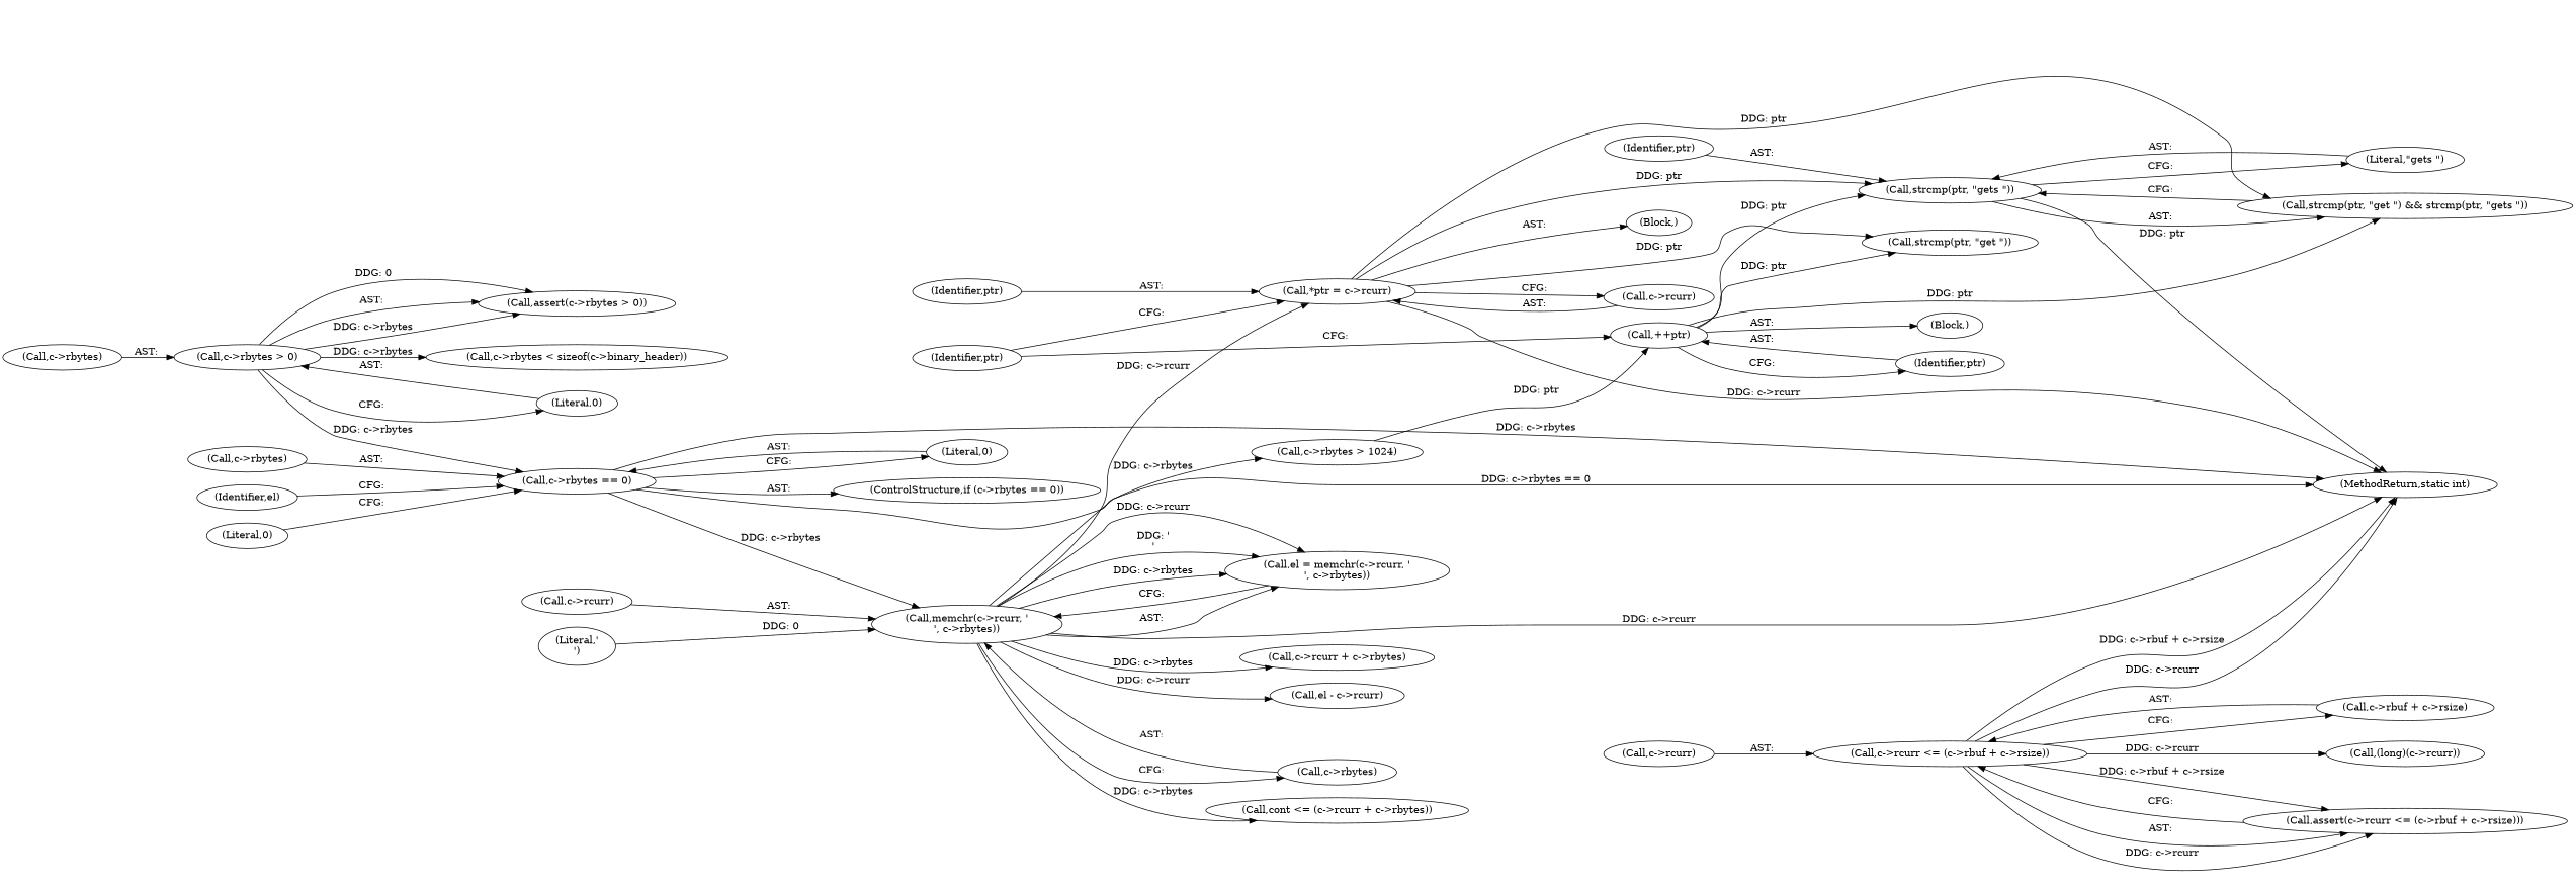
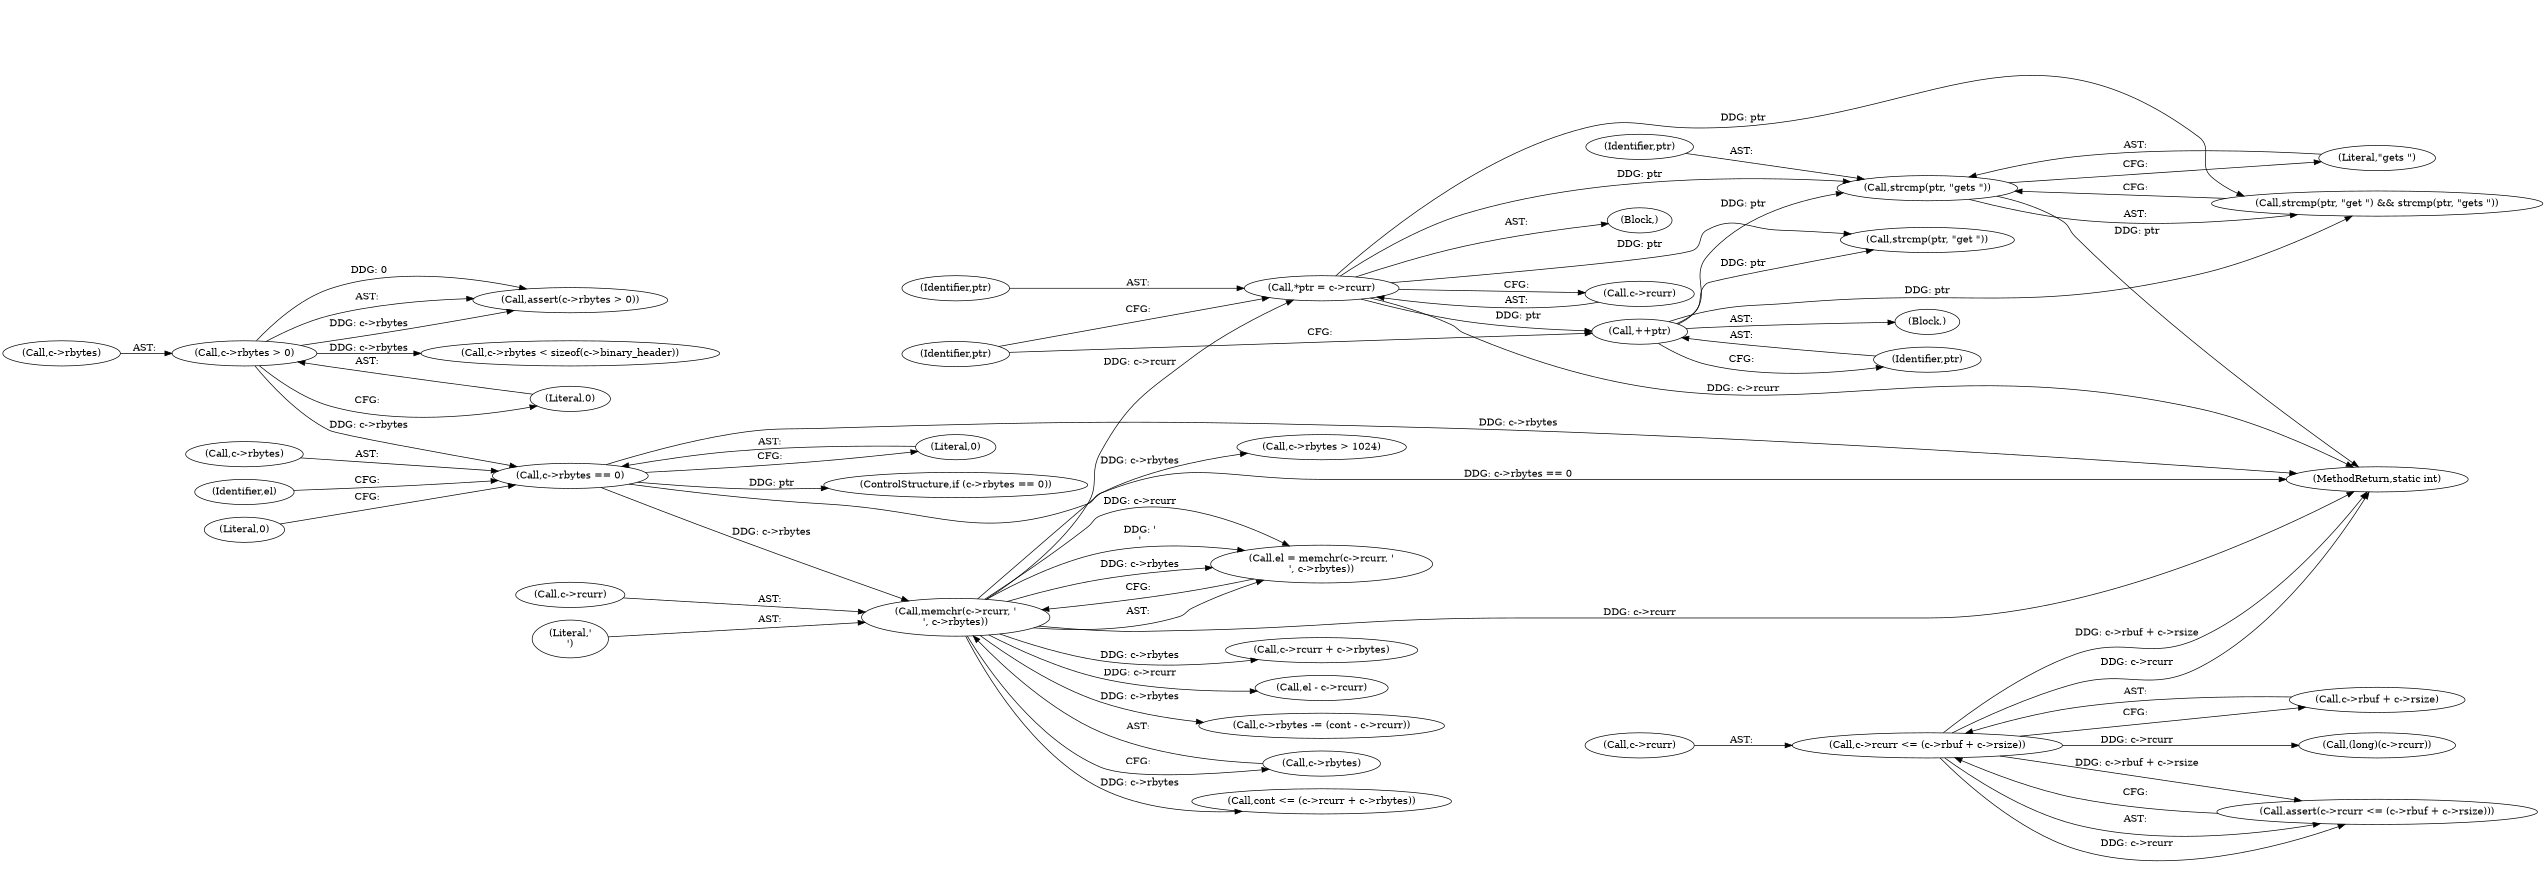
  digraph {
    rankdir=LR
    n1 [label="(Call,strcmp(ptr, \"gets \"))"]
    n2 [label="(MethodReturn,static int)"]
    n3 [label="(Literal,\"gets \")"]
    n4 [label="(Call,strcmp(ptr, \"get \") && strcmp(ptr, \"gets \"))"]
    n5 [label="(Call,++ptr)"]
    n6 [label="(Call,strcmp(ptr, \"get \"))"]
    n7 [label="(Block,)"]
    n8 [label="(Identifier,ptr)"]
    n9 [label="(Call,*ptr = c->rcurr)"]
    n10 [label="(Block,)"]
    n11 [label="(Call,c->rcurr)"]
    n12 [label="(Call,memchr(c->rcurr, '\n', c->rbytes))"]
    n13 [label="(Call,cont <= (c->rcurr + c->rbytes))"]
    n14 [label="(Call,c->rbytes > 1024)"]
    n15 [label="(Call,el = memchr(c->rcurr, '\n', c->rbytes))"]
    n16 [label="(Call,c->rcurr + c->rbytes)"]
    n17 [label="(Call,el - c->rcurr)"]
+   n18 [label="(Call,c->rbytes -= (cont - c->rcurr))"]
    n19 [label="(Call,c->rbytes)"]
    n20 [label="(Call,c->rcurr <= (c->rbuf + c->rsize))"]
    n21 [label="(Call,assert(c->rcurr <= (c->rbuf + c->rsize)))"]
    n22 [label="(Call,c->rbuf + c->rsize)"]
    n23 [label="(Call,(long)(c->rcurr))"]
    n24 [label="(Call,c->rbytes == 0)"]
    n25 [label="(Literal,0)"]
    n26 [label="(ControlStructure,if (c->rbytes == 0))"]
    n27 [label="(Call,c->rbytes > 0)"]
    n28 [label="(Literal,0)"]
    n29 [label="(Call,c->rbytes < sizeof(c->binary_header))"]
    n30 [label="(Call,assert(c->rbytes > 0))"]
    n31 [label="(Call,c->rcurr)"]
    n32 [label="(Call,c->rbytes)"]
    n33 [label="(Identifier,ptr)"]
    n34 [label="(Identifier,el)"]
    n35 [label="(Call,c->rcurr)"]
    n36 [label="(Call,c->rbytes)"]
    n37 [label="(Identifier,ptr)"]
    n38 [label="(Literal,0)"]
    n39 [label="(Identifier,ptr)"]
    n40 [label="(Literal,'\n')"]
    n1 -> n2 [label="DDG: ptr"]
    n1 -> n3 [label="CFG: "]
    n1 -> n4 [label="AST: "]
    n3 -> n1 [label="AST: "]
    n4 -> n1 [label="CFG: "]
    n5 -> n1 [label="DDG: ptr"]
    n5 -> n4 [label="DDG: ptr"]
    n5 -> n6 [label="DDG: ptr"]
    n5 -> n7 [label="AST: "]
    n5 -> n8 [label="CFG: "]
    n8 -> n5 [label="AST: "]
    n9 -> n1 [label="DDG: ptr"]
    n9 -> n2 [label="DDG: c->rcurr"]
    n9 -> n4 [label="DDG: ptr"]
-   n14 -> n5 [label="DDG: ptr"]
+   n9 -> n5 [label="DDG: ptr"]
    n9 -> n6 [label="DDG: ptr"]
    n9 -> n10 [label="AST: "]
    n9 -> n11 [label="CFG: "]
    n11 -> n9 [label="AST: "]
    n12 -> n2 [label="DDG: c->rcurr"]
    n12 -> n9 [label="DDG: c->rcurr"]
    n12 -> n13 [label="DDG: c->rbytes"]
    n12 -> n14 [label="DDG: c->rbytes"]
    n12 -> n15 [label="AST: "]
    n12 -> n15 [label="DDG: c->rcurr"]
    n12 -> n15 [label="DDG: '\n'"]
    n12 -> n15 [label="DDG: c->rbytes"]
    n12 -> n16 [label="DDG: c->rbytes"]
    n12 -> n17 [label="DDG: c->rcurr"]
+   n12 -> n18 [label="DDG: c->rbytes"]
    n12 -> n19 [label="CFG: "]
    n15 -> n12 [label="CFG: "]
    n19 -> n12 [label="AST: "]
    n20 -> n2 [label="DDG: c->rbuf + c->rsize"]
    n20 -> n2 [label="DDG: c->rcurr"]
    n20 -> n21 [label="AST: "]
    n20 -> n21 [label="DDG: c->rcurr"]
    n20 -> n21 [label="DDG: c->rbuf + c->rsize"]
    n20 -> n22 [label="CFG: "]
    n20 -> n23 [label="DDG: c->rcurr"]
    n21 -> n20 [label="CFG: "]
    n22 -> n20 [label="AST: "]
    n24 -> n2 [label="DDG: c->rbytes"]
    n24 -> n2 [label="DDG: c->rbytes == 0"]
    n24 -> n12 [label="DDG: c->rbytes"]
    n24 -> n25 [label="CFG: "]
-   n24 -> n26 [label="AST: "]
+   n24 -> n26 [label="DDG: ptr"]
    n25 -> n24 [label="AST: "]
    n27 -> n24 [label="DDG: c->rbytes"]
    n27 -> n28 [label="CFG: "]
    n27 -> n29 [label="DDG: c->rbytes"]
    n27 -> n30 [label="AST: "]
    n27 -> n30 [label="DDG: c->rbytes"]
    n27 -> n30 [label="DDG: 0"]
    n28 -> n27 [label="AST: "]
    n31 -> n20 [label="AST: "]
    n32 -> n24 [label="AST: "]
    n33 -> n5 [label="CFG: "]
    n33 -> n9 [label="CFG: "]
    n34 -> n24 [label="CFG: "]
    n35 -> n12 [label="AST: "]
    n36 -> n27 [label="AST: "]
    n37 -> n9 [label="AST: "]
    n38 -> n24 [label="CFG: "]
    n39 -> n1 [label="AST: "]
-   n40 -> n12 [label="DDG: 0"]
+   n40 -> n12 [label="AST: "]
  }
